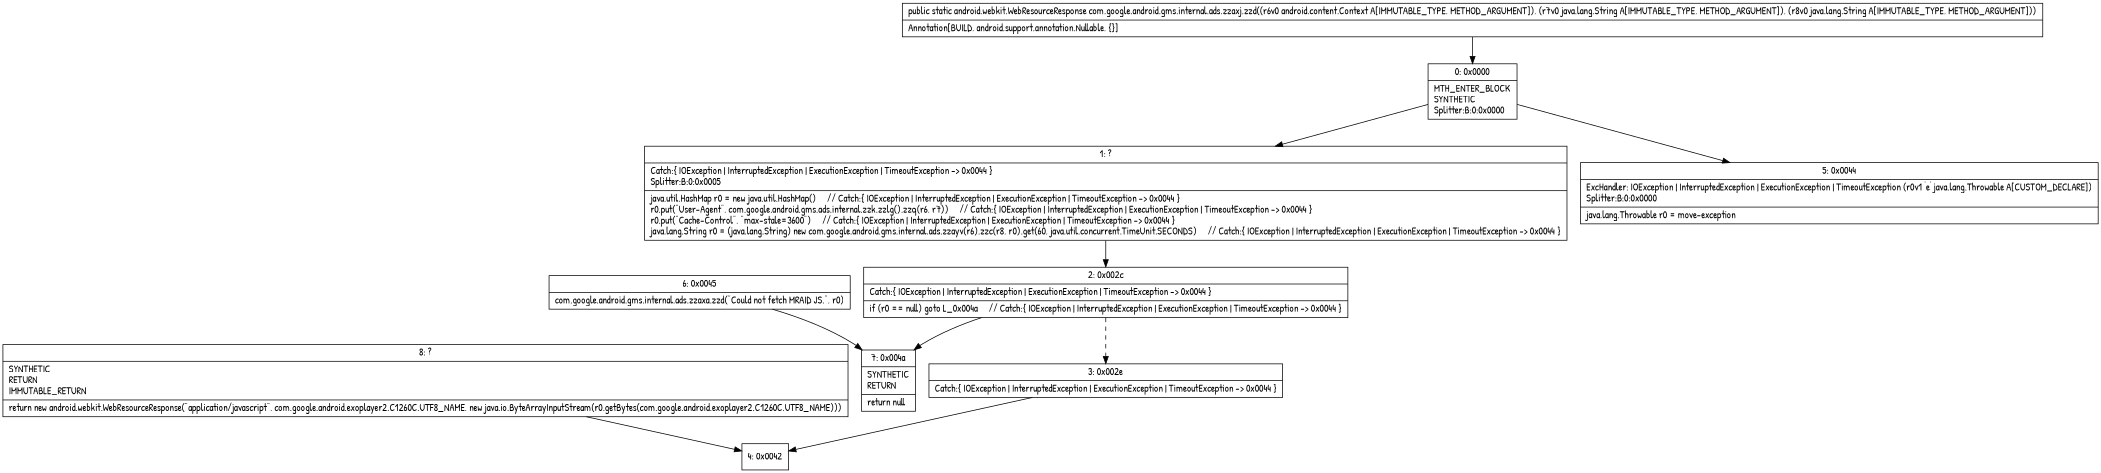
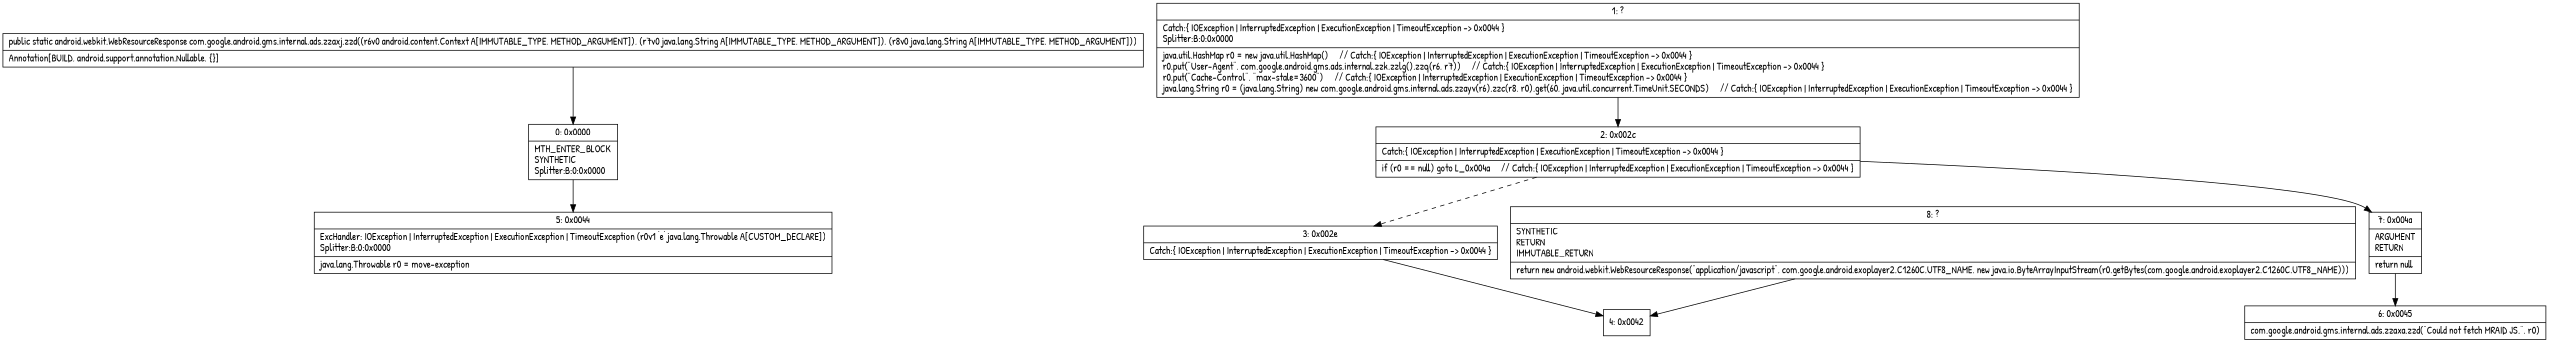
  digraph {
    fontname="Patrick Hand"
    node [fontname="Patrick Hand" shape=record]
    edge [fontname="Patrick Hand"]
    n1 [label="{0\:\ 0x0000|MTH_ENTER_BLOCK\lSYNTHETIC\lSplitter:B:0:0x0000\l}"]
-   n2 [label="{1\:\ ?|Catch:\{ IOException \| InterruptedException \| ExecutionException \| TimeoutException \-\> 0x0044 \}\lSplitter:B:0:0x0005\l|java.util.HashMap r0 = new java.util.HashMap()     \/\/ Catch:\{ IOException \| InterruptedException \| ExecutionException \| TimeoutException \-\> 0x0044 \}\lr0.put(\"User\-Agent\", com.google.android.gms.ads.internal.zzk.zzlg().zzq(r6, r7))     \/\/ Catch:\{ IOException \| InterruptedException \| ExecutionException \| TimeoutException \-\> 0x0044 \}\lr0.put(\"Cache\-Control\", \"max\-stale=3600\")     \/\/ Catch:\{ IOException \| InterruptedException \| ExecutionException \| TimeoutException \-\> 0x0044 \}\ljava.lang.String r0 = (java.lang.String) new com.google.android.gms.internal.ads.zzayv(r6).zzc(r8, r0).get(60, java.util.concurrent.TimeUnit.SECONDS)     \/\/ Catch:\{ IOException \| InterruptedException \| ExecutionException \| TimeoutException \-\> 0x0044 \}\l}"]
+   n2 [label="{1\:\ ?|Catch:\{ IOException \| InterruptedException \| ExecutionException \| TimeoutException \-\> 0x0044 \}\lSplitter:B:0:0x0000\l|java.util.HashMap r0 = new java.util.HashMap()     \/\/ Catch:\{ IOException \| InterruptedException \| ExecutionException \| TimeoutException \-\> 0x0044 \}\lr0.put(\"User\-Agent\", com.google.android.gms.ads.internal.zzk.zzlg().zzq(r6, r7))     \/\/ Catch:\{ IOException \| InterruptedException \| ExecutionException \| TimeoutException \-\> 0x0044 \}\lr0.put(\"Cache\-Control\", \"max\-stale=3600\")     \/\/ Catch:\{ IOException \| InterruptedException \| ExecutionException \| TimeoutException \-\> 0x0044 \}\ljava.lang.String r0 = (java.lang.String) new com.google.android.gms.internal.ads.zzayv(r6).zzc(r8, r0).get(60, java.util.concurrent.TimeUnit.SECONDS)     \/\/ Catch:\{ IOException \| InterruptedException \| ExecutionException \| TimeoutException \-\> 0x0044 \}\l}"]
    n3 [label="{5\:\ 0x0044|ExcHandler: IOException \| InterruptedException \| ExecutionException \| TimeoutException (r0v1 'e' java.lang.Throwable A[CUSTOM_DECLARE])\lSplitter:B:0:0x0000\l|java.lang.Throwable r0 = move\-exception\l}"]
    n4 [label="{2\:\ 0x002c|Catch:\{ IOException \| InterruptedException \| ExecutionException \| TimeoutException \-\> 0x0044 \}\l|if (r0 == null) goto L_0x004a     \/\/ Catch:\{ IOException \| InterruptedException \| ExecutionException \| TimeoutException \-\> 0x0044 \}\l}"]
    n5 [label="{3\:\ 0x002e|Catch:\{ IOException \| InterruptedException \| ExecutionException \| TimeoutException \-\> 0x0044 \}\l}"]
-   n6 [label="{7\:\ 0x004a|SYNTHETIC\lRETURN\l|return null\l}"]
+   n6 [label="{7\:\ 0x004a|ARGUMENT\lRETURN\l|return null\l}"]
    n7 [label="{4\:\ 0x0042}"]
    n8 [label="{8\:\ ?|SYNTHETIC\lRETURN\lIMMUTABLE_RETURN\l|return new android.webkit.WebResourceResponse(\"application\/javascript\", com.google.android.exoplayer2.C1260C.UTF8_NAME, new java.io.ByteArrayInputStream(r0.getBytes(com.google.android.exoplayer2.C1260C.UTF8_NAME)))\l}"]
    n9 [label="{6\:\ 0x0045|com.google.android.gms.internal.ads.zzaxa.zzd(\"Could not fetch MRAID JS.\", r0)\l}"]
    n10 [label="{public static android.webkit.WebResourceResponse com.google.android.gms.internal.ads.zzaxj.zzd((r6v0 android.content.Context A[IMMUTABLE_TYPE, METHOD_ARGUMENT]), (r7v0 java.lang.String A[IMMUTABLE_TYPE, METHOD_ARGUMENT]), (r8v0 java.lang.String A[IMMUTABLE_TYPE, METHOD_ARGUMENT]))  | Annotation[BUILD, android.support.annotation.Nullable, \{\}]\l}"]
-   n1 -> n2
    n1 -> n3
    n2 -> n4
    n4 -> n5 [style=dashed]
    n4 -> n6
    n5 -> n7
    n8 -> n7
-   n9 -> n6
+   n6 -> n9
    n10 -> n1
  }
